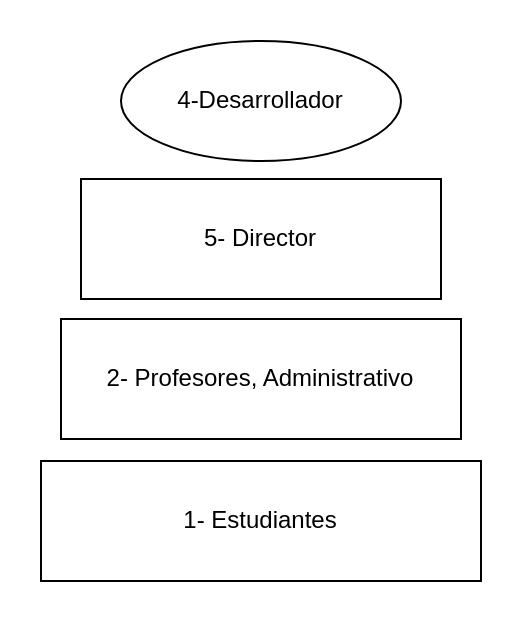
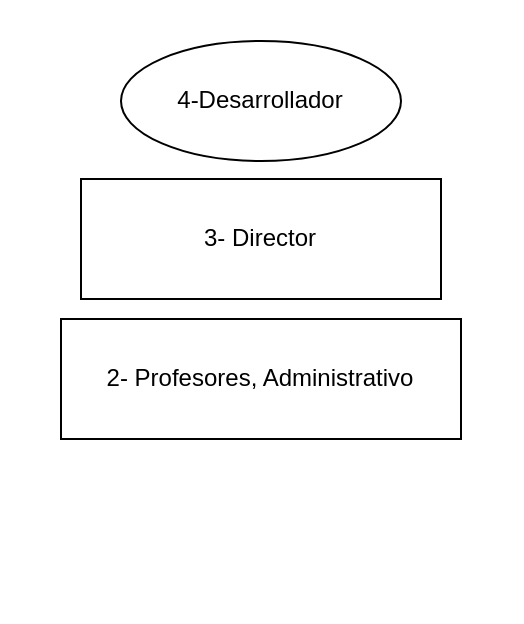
  <mxCell id="0" />
  <mxCell id="1" parent="0" />
- <mxCell id="2" value="1- Estudiantes" style="rounded=0;whiteSpace=wrap;html=1;" parent="1" vertex="1"><mxGeometry x="20" y="230" width="220" height="60" as="geometry" /></mxCell>
  <mxCell id="3" value="2- Profesores, Administrativo" style="rounded=0;whiteSpace=wrap;html=1;" parent="1" vertex="1"><mxGeometry x="30" y="159" width="200" height="60" as="geometry" /></mxCell>
- <mxCell id="4" value="5- Director" style="rounded=0;whiteSpace=wrap;html=1;" parent="1" vertex="1"><mxGeometry x="40" y="89" width="180" height="60" as="geometry" /></mxCell>
+ <mxCell id="4" value="3- Director" style="rounded=0;whiteSpace=wrap;html=1;" parent="1" vertex="1"><mxGeometry x="40" y="89" width="180" height="60" as="geometry" /></mxCell>
  <mxCell id="5" value="4-Desarrollador" style="ellipse;whiteSpace=wrap;html=1;" parent="1" vertex="1"><mxGeometry x="60" y="20" width="140" height="60" as="geometry" /></mxCell>
